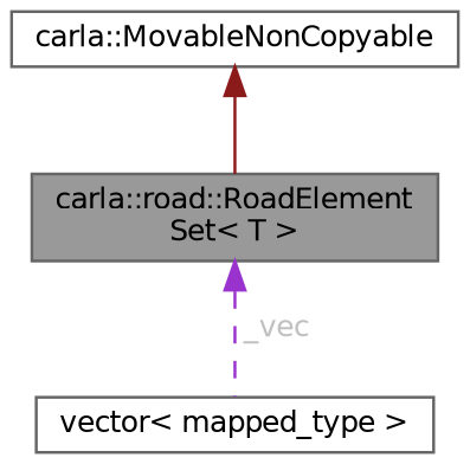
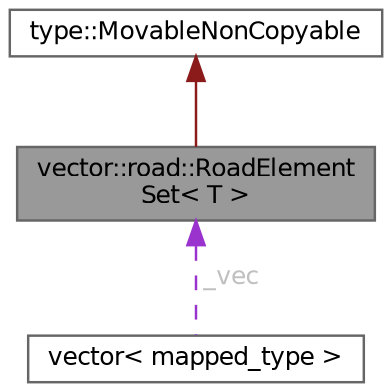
  digraph {
    node [color=gray40 fillcolor=white fontname=Helvetica fontsize=10 shape=box style=filled]
    edge [dir=back fontname=Helvetica fontsize=10 labelfontname=Helvetica labelfontsize=10]
-   n1 [fillcolor=grey60 fontcolor=black height=0.2 label="carla::road::RoadElement\lSet\< T \>" width=0.4]
+   n1 [fillcolor=grey60 fontcolor=black height=0.2 label="vector::road::RoadElement\lSet\< T \>" width=0.4]
    n2 [height=0.2 label="vector\< mapped_type \>" width=0.4]
-   n3 [height=0.2 label="carla::MovableNonCopyable" width=0.4]
+   n3 [height=0.2 label="type::MovableNonCopyable" width=0.4]
    n1 -> n2 [color=darkorchid3 fontcolor=grey label=" _vec" style=dashed]
    n3 -> n1 [color=firebrick4 style=solid]
  }
